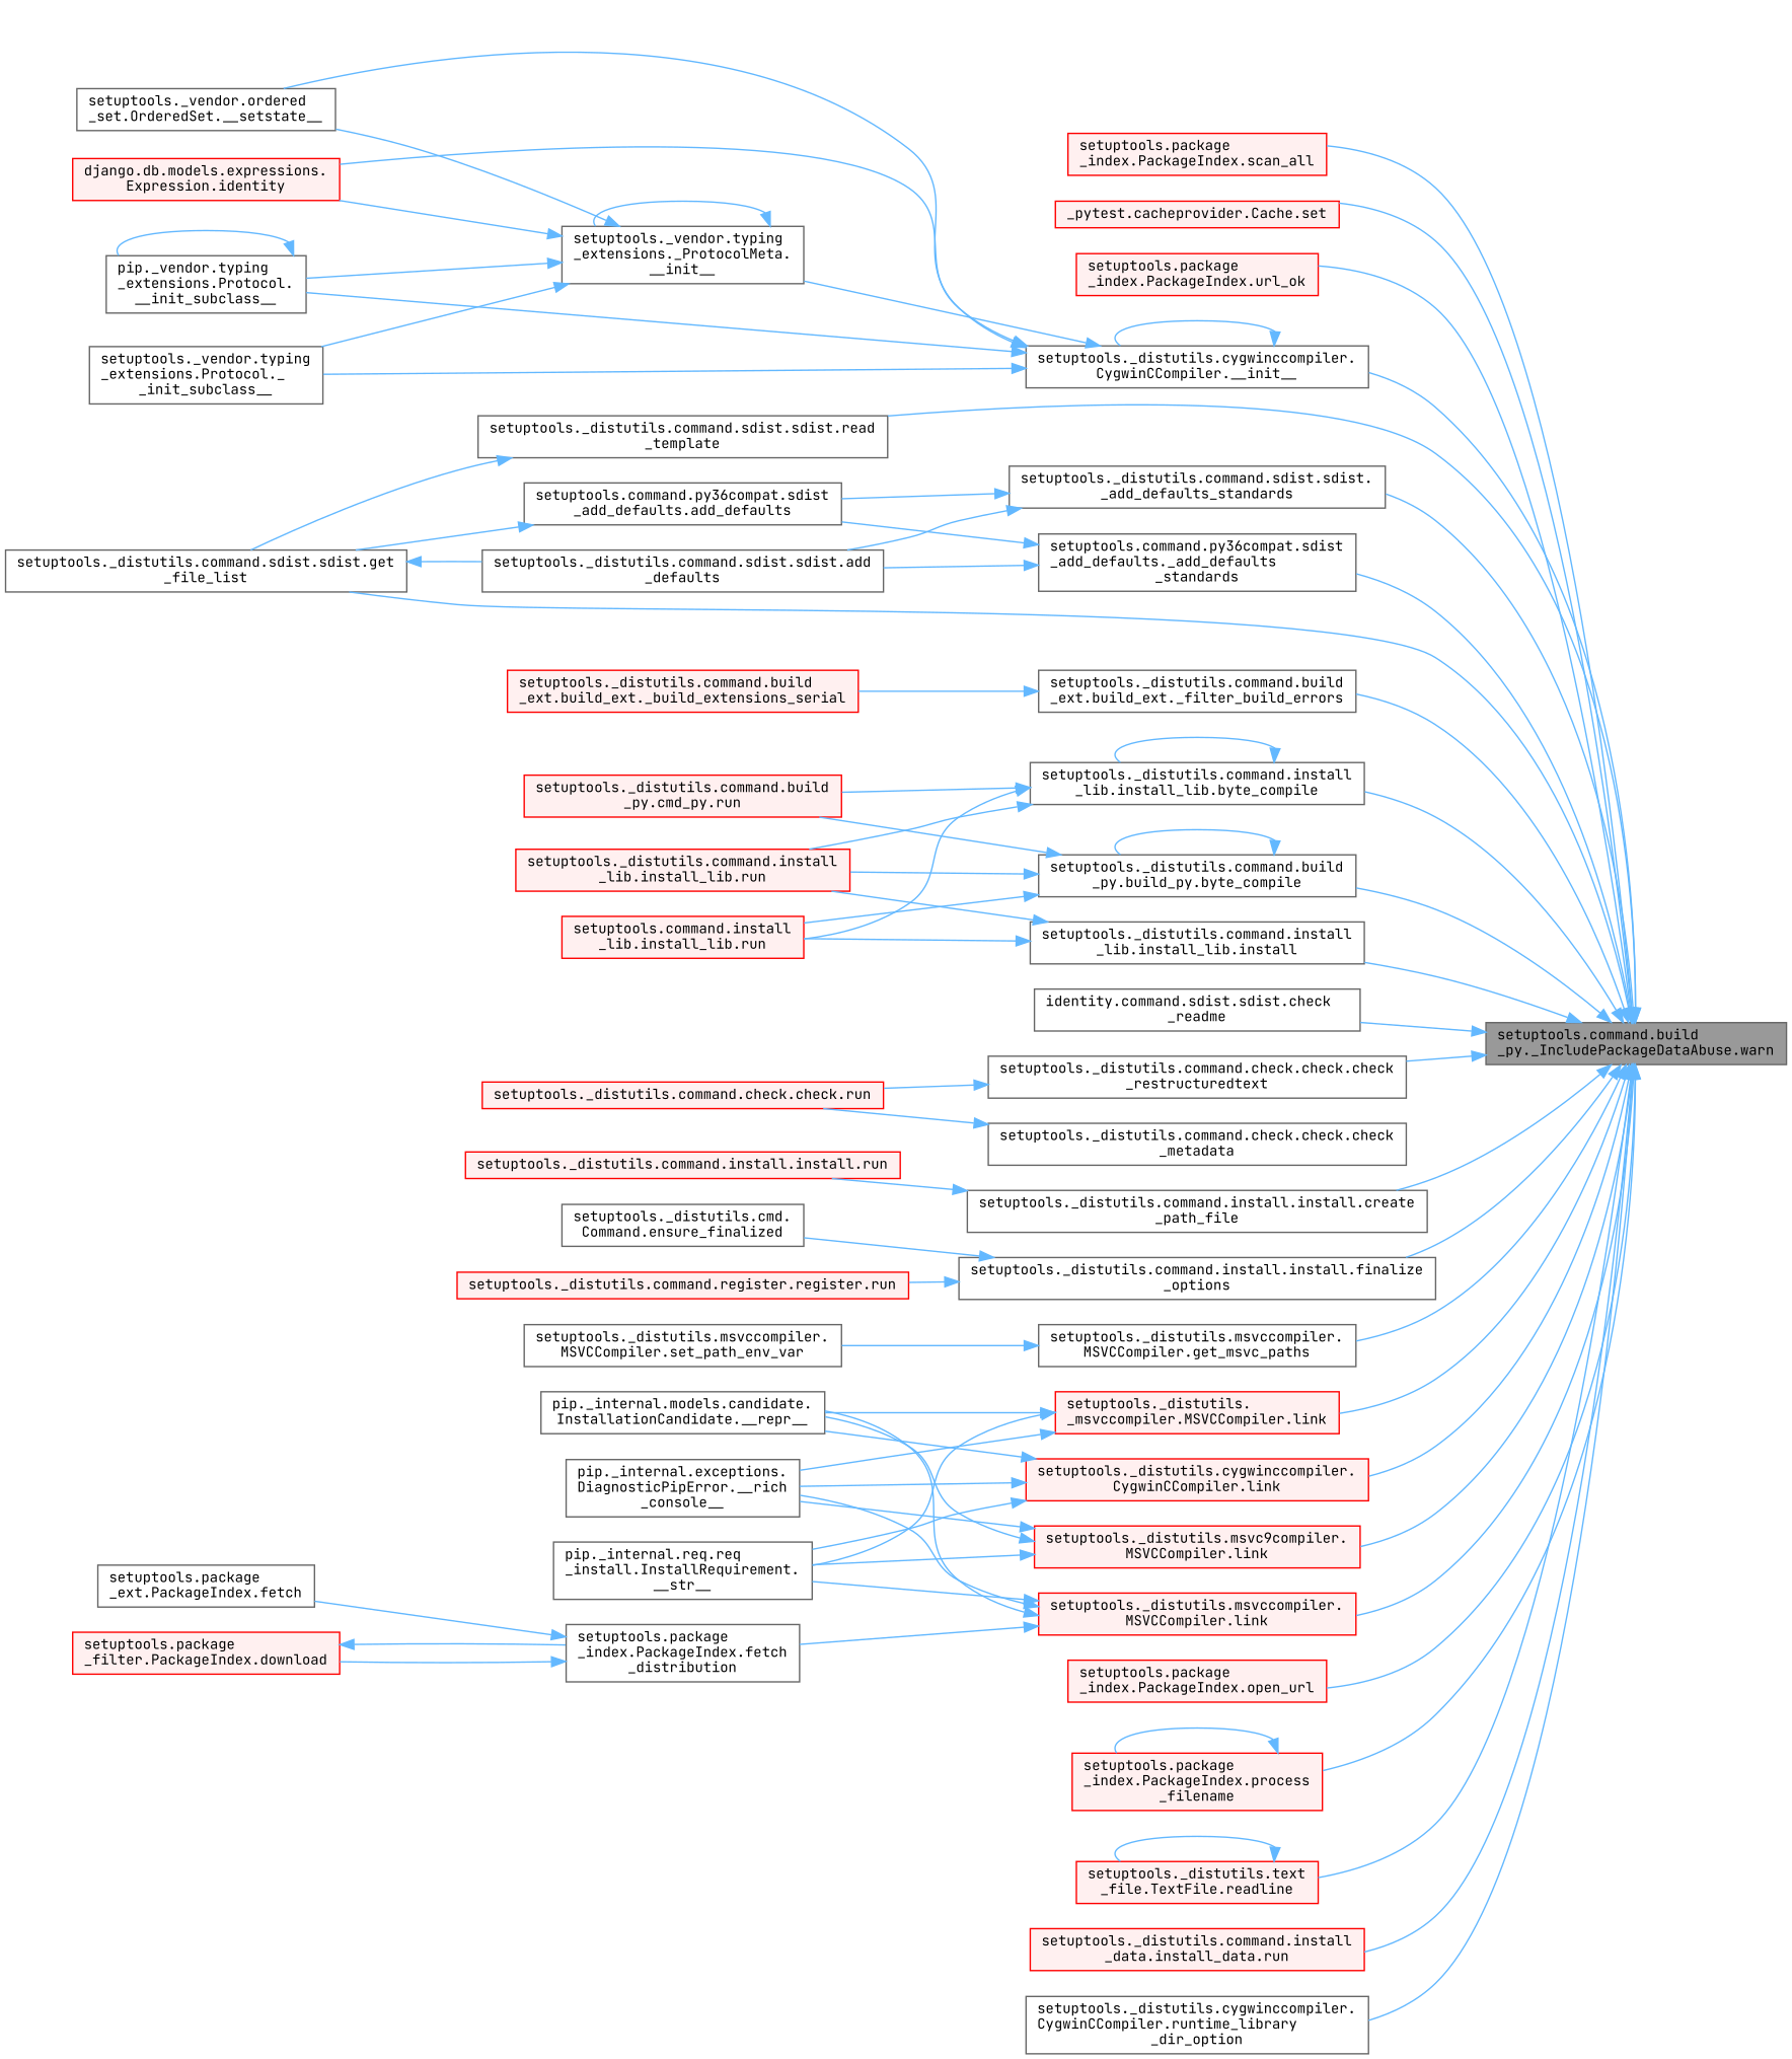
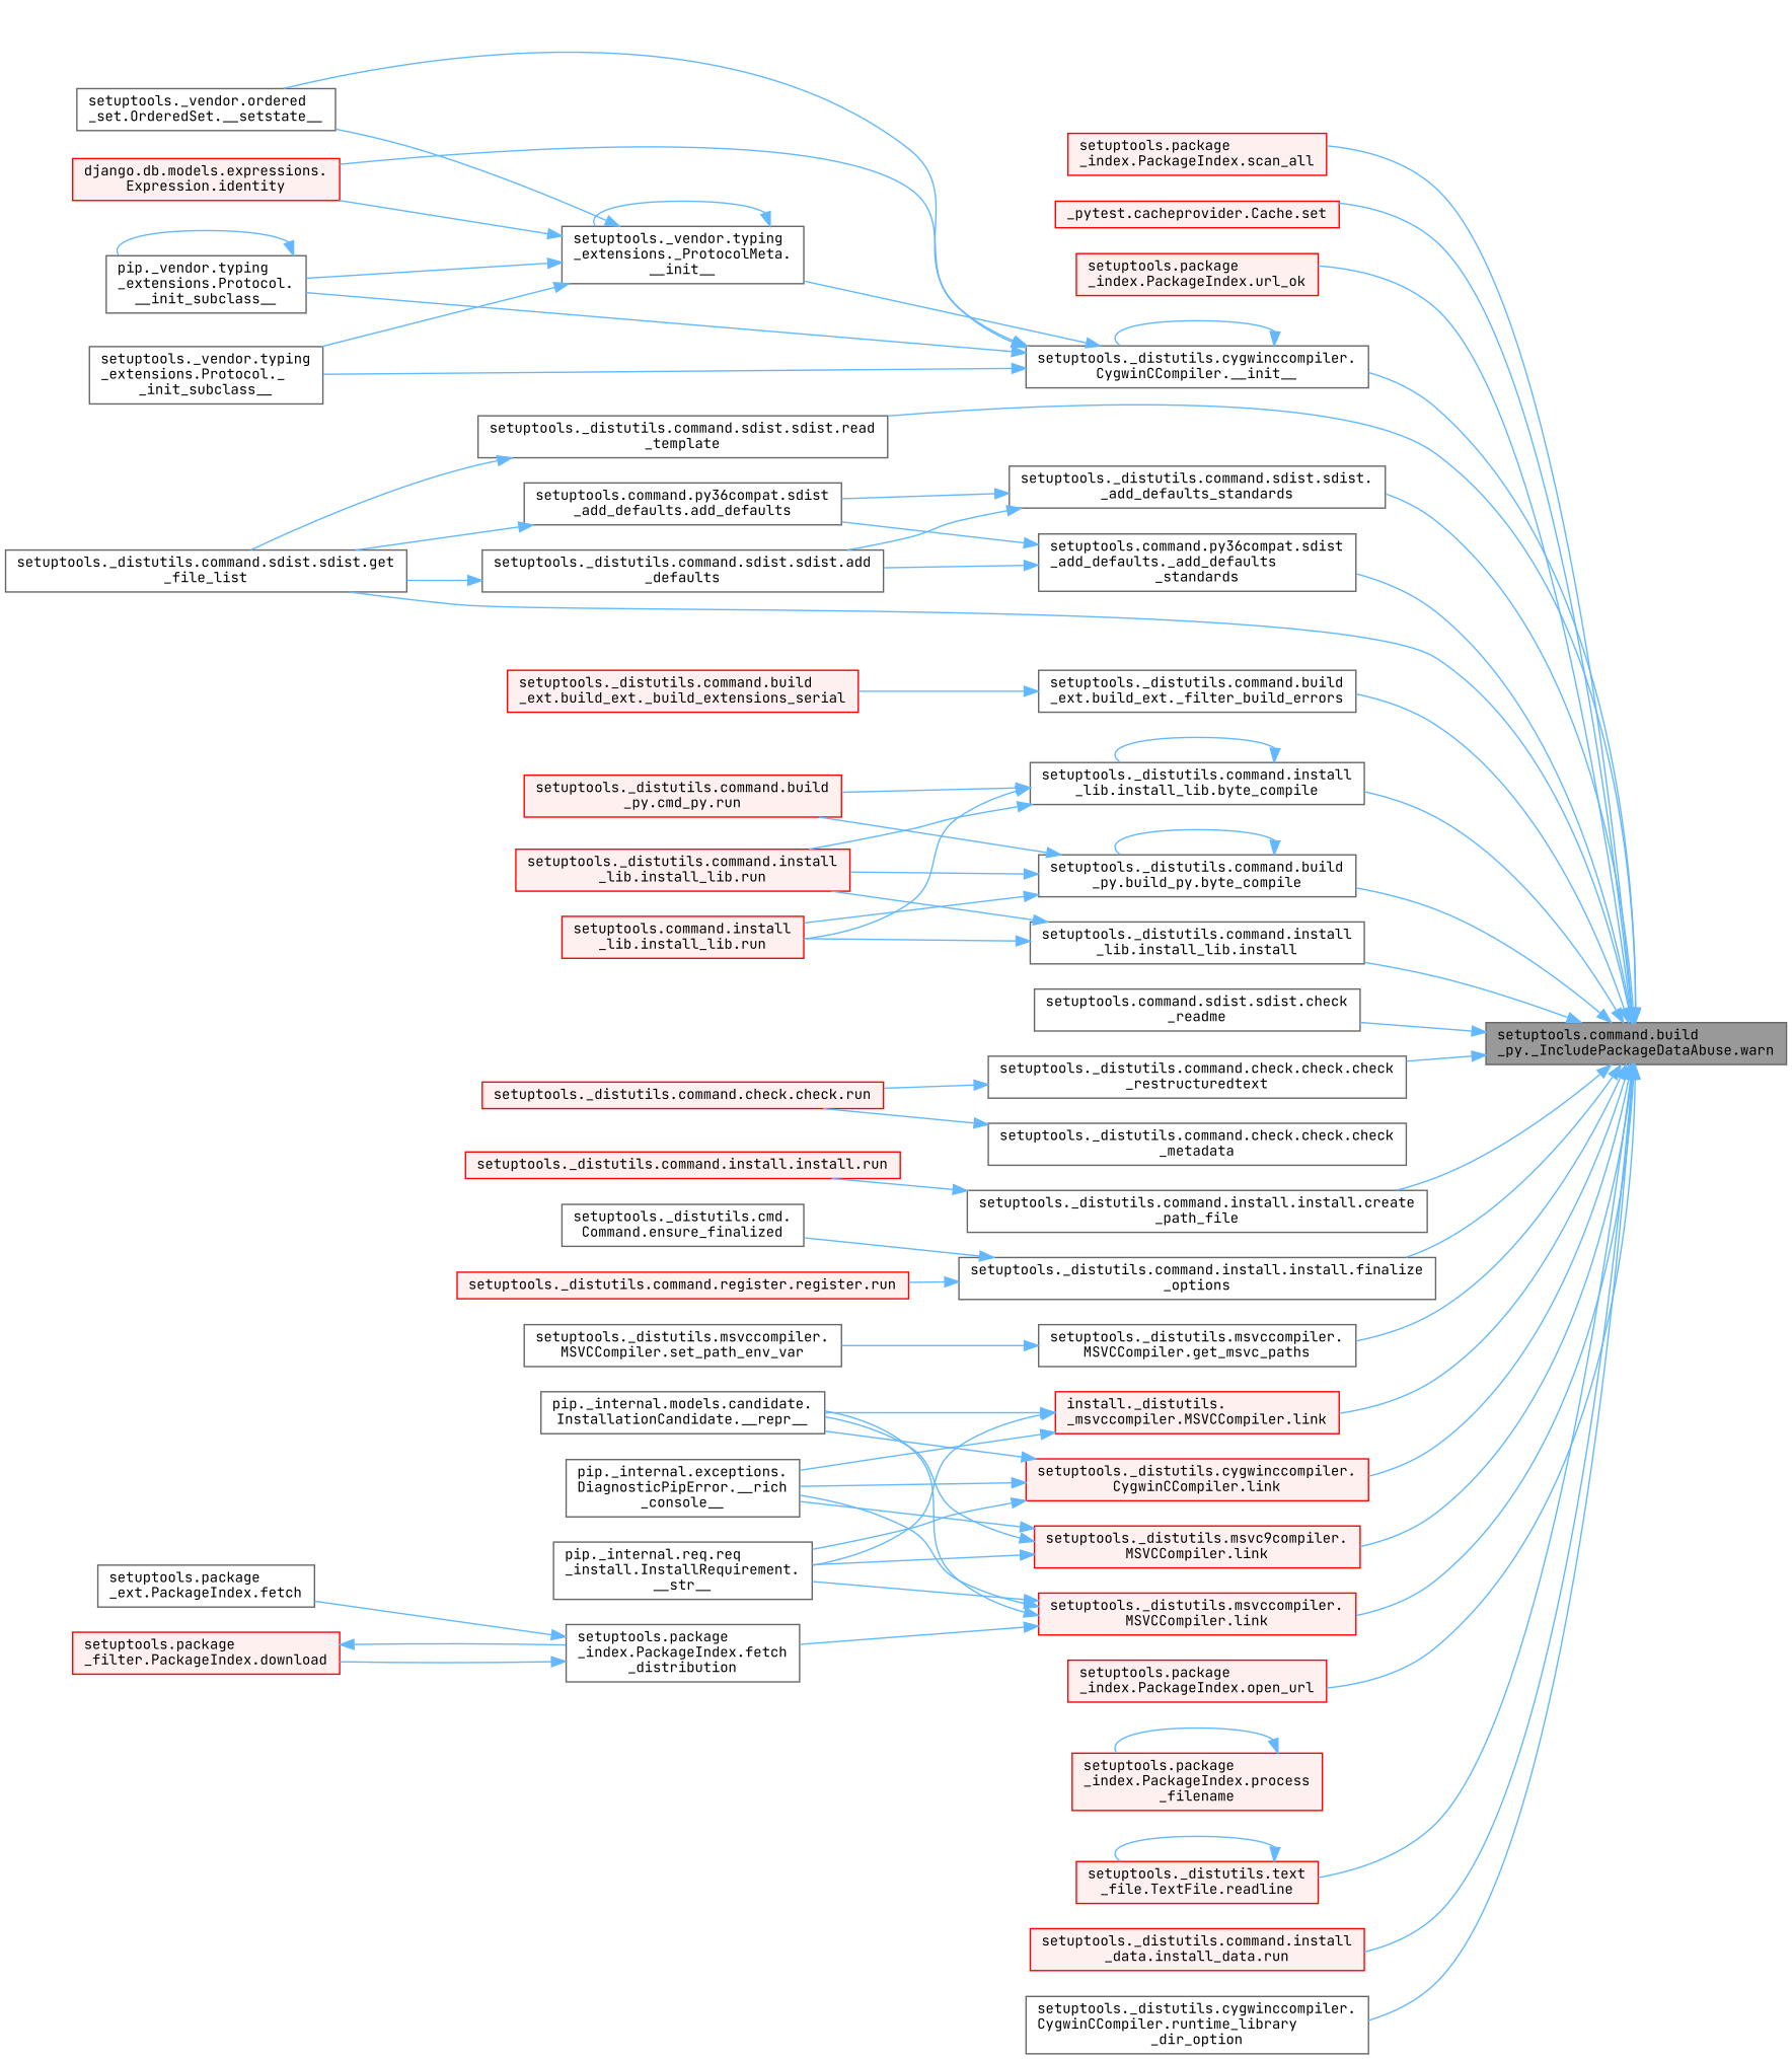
  digraph {
    fontname="JetBrains Mono"
    rankdir=RL
    node [color=grey40 fillcolor=white fontname="JetBrains Mono" fontsize=10 shape=box style=filled]
    edge [color=steelblue1 dir=back fontname="JetBrains Mono" fontsize=10 labelfontname=Helvetica labelfontsize=10 style=solid]
    n1 [color=gray40 fillcolor=grey60 fontcolor=black height=0.2 label="setuptools.command.build\l_py._IncludePackageDataAbuse.warn" width=0.4]
    n2 [height=0.2 label="setuptools._distutils.cygwinccompiler.\lCygwinCCompiler.__init__" width=0.4]
    n3 [height=0.2 label="setuptools._distutils.command.sdist.sdist.\l_add_defaults_standards" width=0.4]
    n4 [height=0.2 label="setuptools._distutils.command.sdist.sdist.get\l_file_list" width=0.4]
    n5 [height=0.2 label="setuptools.command.py36compat.sdist\l_add_defaults._add_defaults\l_standards" width=0.4]
    n6 [height=0.2 label="setuptools._distutils.command.build\l_ext.build_ext._filter_build_errors" width=0.4]
    n7 [height=0.2 label="setuptools._distutils.command.build\l_py.build_py.byte_compile" width=0.4]
    n8 [height=0.2 label="setuptools._distutils.command.install\l_lib.install_lib.byte_compile" width=0.4]
-   n9 [height=0.2 label="identity.command.sdist.sdist.check\l_readme" width=0.4]
+   n9 [height=0.2 label="setuptools.command.sdist.sdist.check\l_readme" width=0.4]
    n10 [height=0.2 label="setuptools._distutils.command.check.check.check\l_restructuredtext" width=0.4]
    n11 [height=0.2 label="setuptools._distutils.command.install.install.create\l_path_file" width=0.4]
    n12 [height=0.2 label="setuptools._distutils.command.install.install.finalize\l_options" width=0.4]
    n13 [height=0.2 label="setuptools._distutils.msvccompiler.\lMSVCCompiler.get_msvc_paths" width=0.4]
    n14 [height=0.2 label="setuptools._distutils.command.install\l_lib.install_lib.install" width=0.4]
-   n15 [color=red fillcolor="#FFF0F0" height=0.2 label="setuptools._distutils.\l_msvccompiler.MSVCCompiler.link" width=0.4]
+   n15 [color=red fillcolor="#FFF0F0" height=0.2 label="install._distutils.\l_msvccompiler.MSVCCompiler.link" width=0.4]
    n16 [color=red fillcolor="#FFF0F0" height=0.2 label="setuptools._distutils.cygwinccompiler.\lCygwinCCompiler.link" width=0.4]
    n17 [color=red fillcolor="#FFF0F0" height=0.2 label="setuptools._distutils.msvc9compiler.\lMSVCCompiler.link" width=0.4]
    n18 [color=red fillcolor="#FFF0F0" height=0.2 label="setuptools._distutils.msvccompiler.\lMSVCCompiler.link" width=0.4]
    n19 [color=red fillcolor="#FFF0F0" height=0.2 label="setuptools.package\l_index.PackageIndex.open_url" width=0.4]
    n20 [color=red fillcolor="#FFF0F0" height=0.2 label="setuptools.package\l_index.PackageIndex.process\l_filename" width=0.4]
    n21 [height=0.2 label="setuptools._distutils.command.sdist.sdist.read\l_template" width=0.4]
    n22 [color=red fillcolor="#FFF0F0" height=0.2 label="setuptools._distutils.text\l_file.TextFile.readline" width=0.4]
    n23 [color=red fillcolor="#FFF0F0" height=0.2 label="setuptools._distutils.command.install\l_data.install_data.run" width=0.4]
    n24 [height=0.2 label="setuptools._distutils.cygwinccompiler.\lCygwinCCompiler.runtime_library\l_dir_option" width=0.4]
    n25 [color=red fillcolor="#FFF0F0" height=0.2 label="setuptools.package\l_index.PackageIndex.scan_all" width=0.4]
    n26 [color=red fillcolor="#FFF0F0" height=0.2 label="_pytest.cacheprovider.Cache.set" width=0.4]
    n27 [color=red fillcolor="#FFF0F0" height=0.2 label="setuptools.package\l_index.PackageIndex.url_ok" width=0.4]
    n28 [height=0.2 label="setuptools._vendor.typing\l_extensions._ProtocolMeta.\l__init__" width=0.4]
    n29 [height=0.2 label="pip._vendor.typing\l_extensions.Protocol.\l__init_subclass__" width=0.4]
    n30 [height=0.2 label="setuptools._vendor.typing\l_extensions.Protocol._\l_init_subclass__" width=0.4]
    n31 [height=0.2 label="setuptools._vendor.ordered\l_set.OrderedSet.__setstate__" width=0.4]
    n32 [color=red fillcolor="#FFF0F0" height=0.2 label="django.db.models.expressions.\lExpression.identity" width=0.4]
    n33 [height=0.2 label="setuptools._distutils.command.sdist.sdist.add\l_defaults" width=0.4]
    n34 [height=0.2 label="setuptools.command.py36compat.sdist\l_add_defaults.add_defaults" width=0.4]
    n35 [color=red fillcolor="#FFF0F0" height=0.2 label="setuptools._distutils.command.build\l_ext.build_ext._build_extensions_serial" width=0.4]
    n36 [color=red fillcolor="#FFF0F0" height=0.2 label="setuptools._distutils.command.build\l_py.cmd_py.run" width=0.4]
    n37 [color=red fillcolor="#FFF0F0" height=0.2 label="setuptools._distutils.command.install\l_lib.install_lib.run" width=0.4]
    n38 [color=red fillcolor="#FFF0F0" height=0.2 label="setuptools.command.install\l_lib.install_lib.run" width=0.4]
    n39 [height=0.2 label="setuptools._distutils.command.check.check.check\l_metadata" width=0.4]
    n40 [color=red fillcolor="#FFF0F0" height=0.2 label="setuptools._distutils.command.check.check.run" width=0.4]
    n41 [color=red fillcolor="#FFF0F0" height=0.2 label="setuptools._distutils.command.install.install.run" width=0.4]
    n42 [height=0.2 label="setuptools.package\l_index.PackageIndex.fetch\l_distribution" width=0.4]
    n43 [color=red fillcolor="#FFF0F0" height=0.2 label="setuptools.package\l_filter.PackageIndex.download" width=0.4]
    n44 [height=0.2 label="setuptools.package\l_ext.PackageIndex.fetch" width=0.4]
    n45 [height=0.2 label="setuptools._distutils.cmd.\lCommand.ensure_finalized" width=0.4]
    n46 [color=red fillcolor="#FFF0F0" height=0.2 label="setuptools._distutils.command.register.register.run" width=0.4]
    n47 [height=0.2 label="setuptools._distutils.msvccompiler.\lMSVCCompiler.set_path_env_var" width=0.4]
    n48 [height=0.2 label="pip._internal.models.candidate.\lInstallationCandidate.__repr__" width=0.4]
    n49 [height=0.2 label="pip._internal.exceptions.\lDiagnosticPipError.__rich\l_console__" width=0.4]
    n50 [height=0.2 label="pip._internal.req.req\l_install.InstallRequirement.\l__str__" width=0.4]
    n1 -> n2
    n1 -> n3
    n1 -> n4
    n1 -> n5
    n1 -> n6
    n1 -> n7
    n1 -> n8
    n1 -> n9
    n1 -> n10
    n1 -> n11
    n1 -> n12
    n1 -> n13
    n1 -> n14
    n1 -> n15
    n1 -> n16
    n1 -> n17
    n1 -> n18
    n1 -> n19
-   n1 -> n20
    n1 -> n21
    n1 -> n22
    n1 -> n23
    n1 -> n24
    n1 -> n25
    n1 -> n26
    n1 -> n27
    n2 -> n2
    n2 -> n28
    n2 -> n29
    n2 -> n30
    n2 -> n31
    n2 -> n32
    n3 -> n33
    n3 -> n34
    n5 -> n33
    n5 -> n34
    n6 -> n35
    n7 -> n7
    n7 -> n36
    n7 -> n37
    n7 -> n38
    n8 -> n8
    n8 -> n36
    n8 -> n37
    n8 -> n38
    n10 -> n40
    n11 -> n41
    n12 -> n45
    n12 -> n46
    n13 -> n47
    n14 -> n37
    n14 -> n38
    n15 -> n48
    n15 -> n49
    n15 -> n50
    n16 -> n48
    n16 -> n49
    n16 -> n50
    n17 -> n48
    n17 -> n49
    n17 -> n50
    n18 -> n42
    n18 -> n48
    n18 -> n49
    n18 -> n50
    n20 -> n20
    n21 -> n4
    n22 -> n22
    n28 -> n28
    n28 -> n29
    n28 -> n30
    n28 -> n31
    n28 -> n32
    n29 -> n29
-   n4 -> n33
+   n33 -> n4
    n34 -> n4
    n39 -> n40
    n42 -> n43
    n42 -> n44
    n43 -> n42
  }
